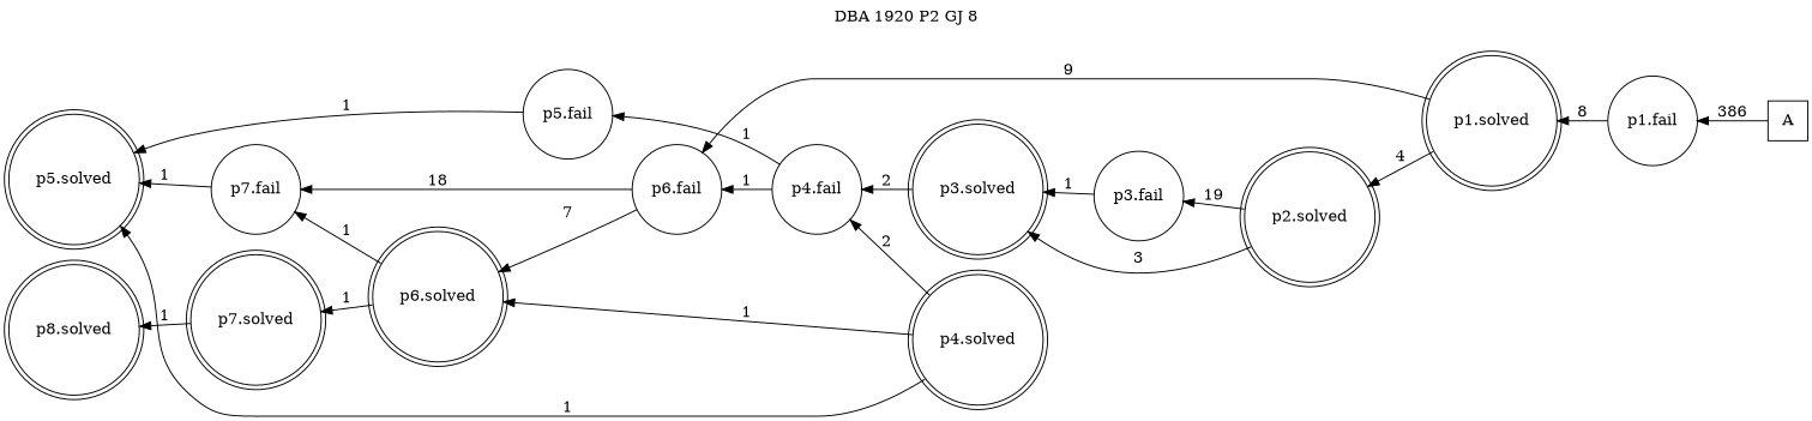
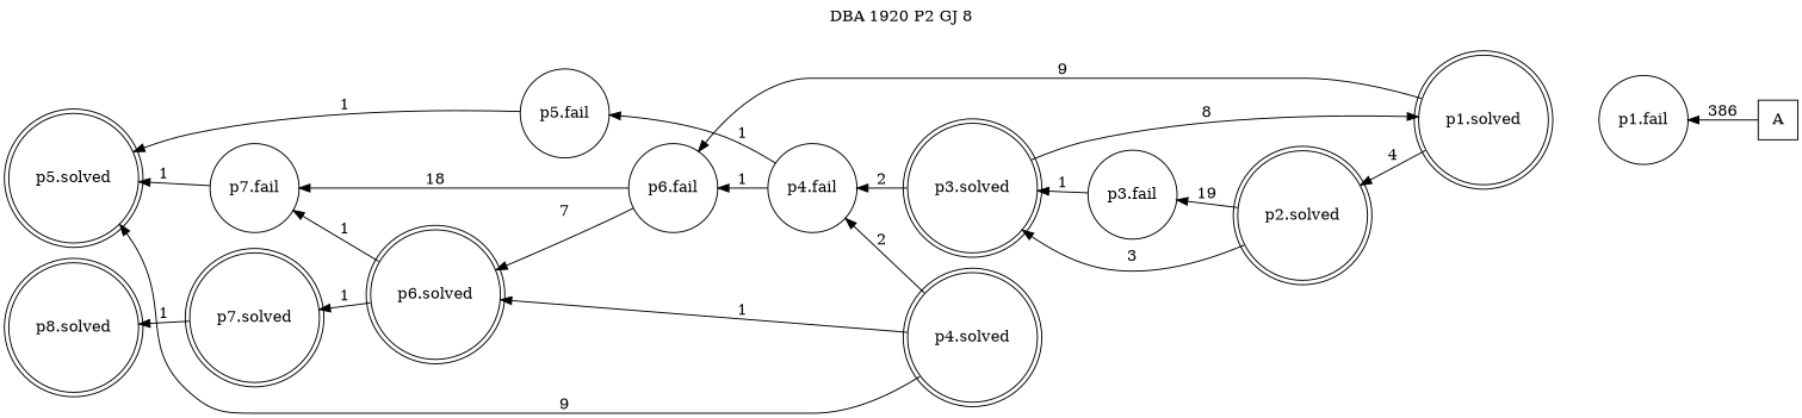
  digraph {
    label=" DBA 1920 P2 GJ 8 "
    labelloc=tl
    rankdir=RL
    node [shape=doublecircle]
    n1 [label=A shape=square]
    n2 [label="p1.fail" shape=circle]
    n3 [label="p1.solved"]
    n4 [label="p2.solved"]
    n5 [label="p6.fail" shape=circle]
    n6 [label="p3.fail" shape=circle]
    n7 [label="p3.solved"]
    n8 [label="p6.solved"]
    n9 [label="p7.fail" shape=circle]
    n10 [label="p4.fail" shape=circle]
    n11 [label="p4.solved"]
    n12 [label="p5.solved"]
    n13 [label="p5.fail" shape=circle]
    n14 [label="p7.solved"]
    n15 [label="p8.solved"]
    n1 -> n2 [label=386]
-   n2 -> n3 [label=8]
+   n7 -> n3 [label=8]
    n3 -> n4 [label=4]
    n3 -> n5 [label=9]
    n4 -> n6 [label=19]
    n4 -> n7 [label=3]
    n5 -> n8 [label=7]
    n5 -> n9 [label=18]
    n6 -> n7 [label=1]
    n7 -> n10 [label=2]
    n8 -> n9 [label=1]
    n8 -> n14 [label=1]
    n9 -> n12 [label=1]
    n10 -> n5 [label=1]
    n10 -> n13 [label=1]
    n11 -> n8 [label=1]
    n11 -> n10 [label=2]
-   n11 -> n12 [label=1]
+   n11 -> n12 [label=9]
    n13 -> n12 [label=1]
    n14 -> n15 [label=1]
  }
